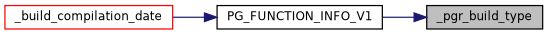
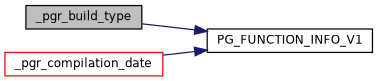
  digraph {
    rankdir=LR
    node [color=black fillcolor=white fontname=Helvetica fontsize=10 shape=record style=filled]
    edge [color=midnightblue fontname=Helvetica fontsize=10 labelfontname=Helvetica labelfontsize=10 style=solid]
    n1 [fillcolor=grey75 fontcolor=black height=0.2 label=_pgr_build_type width=0.4]
    n2 [height=0.2 label=PG_FUNCTION_INFO_V1 width=0.4]
-   n3 [color=red height=0.2 label=_build_compilation_date width=0.4]
-   n2 -> n1
+   n3 [color=red height=0.2 label=_pgr_compilation_date width=0.4]
+   n1 -> n2
    n3 -> n2
  }
